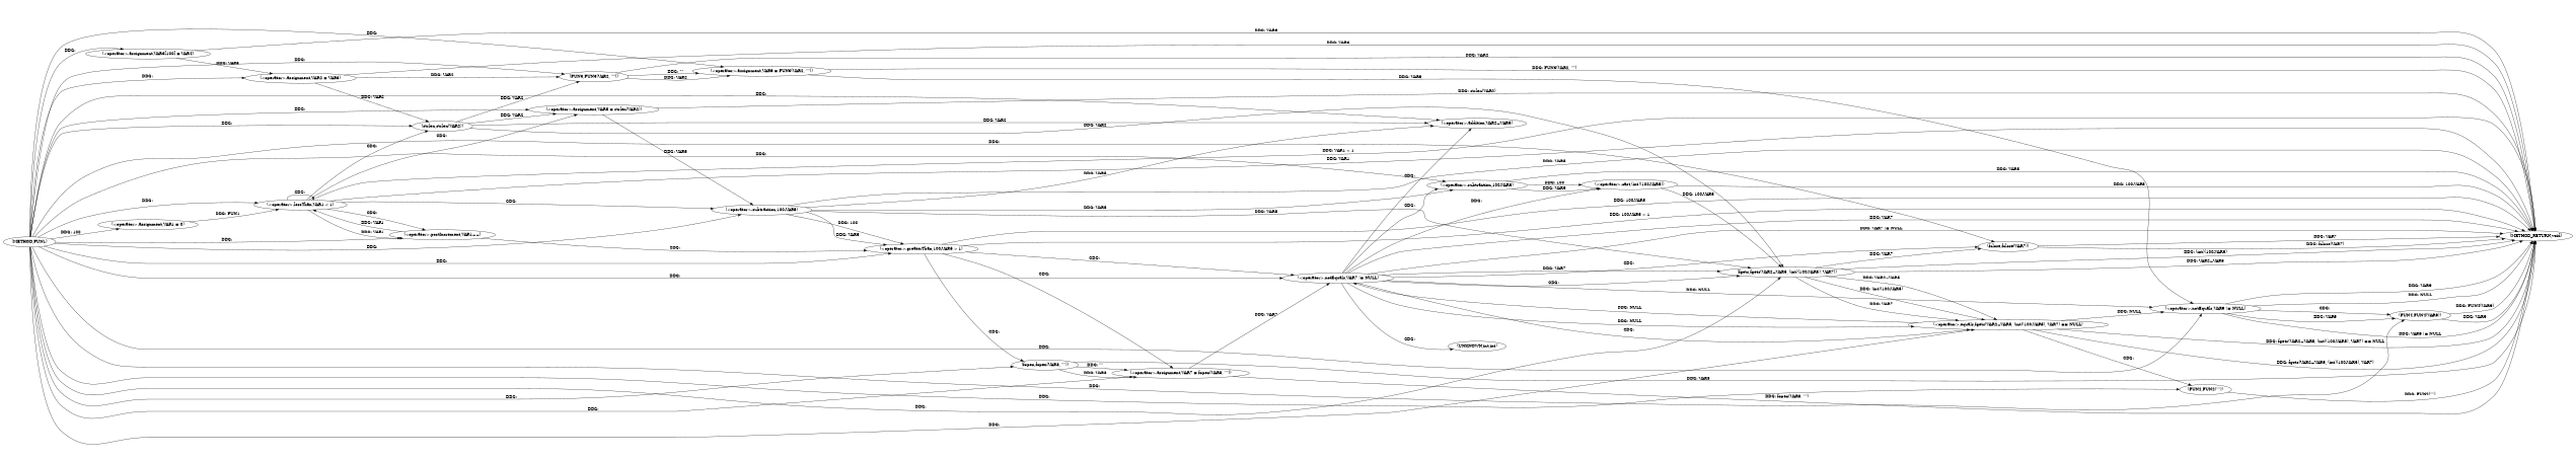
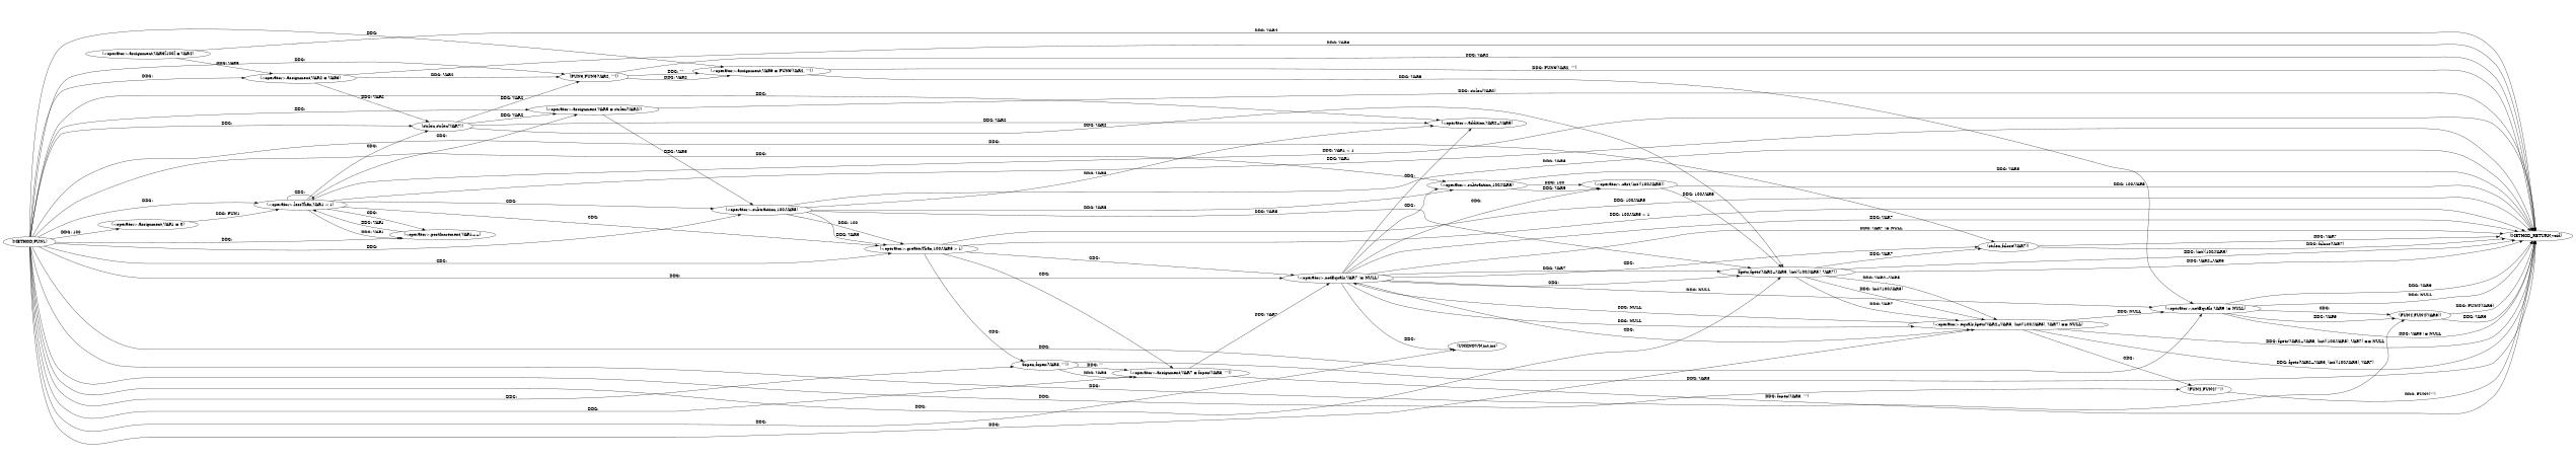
  digraph {
    rankdir=LR
    n1 [label="(METHOD,FUN1)"]
    n2 [label="(<operator>.assignment,VAR3[100] = VAR4)"]
    n3 [label="(<operator>.assignment,VAR2 = VAR3)"]
    n4 [label="(<operator>.assignment,VAR1 = 0)"]
    n5 [label="(<operator>.lessThan,VAR1 < 1)"]
    n6 [label="(<operator>.postIncrement,VAR1++)"]
    n7 [label="(<operator>.assignment,VAR5 = strlen(VAR2))"]
-   n8 [label="(strlen,strlen(VAR2))"]
+   n8 [label="(strlen,strlen(VAR7))"]
    n9 [label="(<operator>.greaterThan,100-VAR5 > 1)"]
    n10 [label="(<operator>.subtraction,100-VAR5)"]
    n11 [label="(<operator>.assignment,VAR7 = fopen(VAR8, \"\"))"]
    n12 [label="(fopen,fopen(VAR8, \"\"))"]
    n13 [label="(<operator>.notEquals,VAR7 != NULL)"]
    n14 [label="(<operator>.equals,fgets(VAR2+VAR5, (int)(100-VAR5), VAR7) == NULL)"]
    n15 [label="(fgets,fgets(VAR2+VAR5, (int)(100-VAR5), VAR7))"]
    n16 [label="(<operator>.addition,VAR2+VAR5)"]
    n17 [label="(<operator>.subtraction,100-VAR5)"]
    n18 [label="(FUN2,FUN2(\"\"))"]
-   n19 [label="(fclose,fclose(VAR7))"]
+   n19 [label="(strlen,fclose(VAR7))"]
    n20 [label="(<operator>.assignment,VAR9 = FUN3(VAR2, \"\"))"]
    n21 [label="(FUN3,FUN3(VAR2, \"\"))"]
    n22 [label="(<operator>.notEquals,VAR9 != NULL)"]
    n23 [label="(FUN4,FUN4(VAR9))"]
    n24 [label="(METHOD_RETURN,void)"]
    n25 [label="(<operator>.cast,(int)(100-VAR5))"]
    n26 [label="(UNKNOWN,int,int)"]
-   n1 -> n2 [label="DDG: "]
+   n1 -> n26 [label="DDG: "]
    n1 -> n3 [label="DDG: "]
    n1 -> n4 [label="DDG: 100"]
    n1 -> n5 [label="DDG: "]
    n1 -> n6 [label="DDG: "]
    n1 -> n7 [label="DDG: "]
    n1 -> n8 [label="DDG: "]
-   n1 -> n9 [label="DDG: "]
+   n1 -> n9 [label="CDG: "]
    n1 -> n10 [label="DDG: "]
    n1 -> n11 [label="DDG: "]
    n1 -> n12 [label="DDG: "]
    n1 -> n13 [label="DDG: "]
    n1 -> n14 [label="DDG: "]
    n1 -> n15 [label="DDG: "]
    n1 -> n16 [label="DDG: "]
    n1 -> n17 [label="DDG: "]
    n1 -> n18 [label="DDG: "]
    n1 -> n19 [label="DDG: "]
    n1 -> n20 [label="DDG: "]
    n1 -> n21 [label="DDG: "]
    n1 -> n22 [label="DDG: "]
    n1 -> n23 [label="DDG: "]
    n2 -> n3 [label="DDG: VAR3"]
-   n2 -> n24 [label="DDG: VAR9"]
+   n2 -> n24 [label="DDG: VAR4"]
    n3 -> n8 [label="DDG: VAR2"]
    n3 -> n21 [label="DDG: VAR2"]
    n3 -> n24 [label="DDG: VAR3"]
    n4 -> n5 [label="DDG: FUN1"]
    n5 -> n5 [label="CDG: "]
    n5 -> n6 [label="DDG: VAR1"]
    n5 -> n6 [label="CDG: "]
    n5 -> n7 [label="CDG: "]
    n5 -> n8 [label="CDG: "]
-   n6 -> n9 [label="CDG: "]
+   n5 -> n9 [label="CDG: "]
    n5 -> n10 [label="CDG: "]
    n5 -> n24 [label="DDG: VAR1 < 1"]
    n5 -> n24 [label="DDG: VAR1"]
    n6 -> n5 [label="DDG: VAR1"]
    n7 -> n10 [label="DDG: VAR5"]
    n7 -> n24 [label="DDG: strlen(VAR2)"]
    n8 -> n7 [label="DDG: VAR2"]
    n8 -> n15 [label="DDG: VAR2"]
    n8 -> n16 [label="DDG: VAR2"]
    n8 -> n21 [label="DDG: VAR2"]
    n9 -> n11 [label="CDG: "]
    n9 -> n12 [label="CDG: "]
    n9 -> n13 [label="CDG: "]
    n9 -> n24 [label="DDG: 100-VAR5"]
    n9 -> n24 [label="DDG: 100-VAR5 > 1"]
    n10 -> n9 [label="DDG: 100"]
    n10 -> n9 [label="DDG: VAR5"]
    n10 -> n15 [label="DDG: VAR5"]
    n10 -> n16 [label="DDG: VAR5"]
    n10 -> n17 [label="DDG: VAR5"]
    n10 -> n24 [label="DDG: VAR5"]
    n11 -> n13 [label="DDG: VAR7"]
    n11 -> n24 [label="DDG: fopen(VAR8, \"\")"]
    n12 -> n11 [label="DDG: VAR8"]
    n12 -> n11 [label="DDG: \"\""]
    n12 -> n24 [label="DDG: VAR8"]
    n13 -> n14 [label="DDG: NULL"]
    n13 -> n14 [label="CDG: "]
    n13 -> n15 [label="DDG: VAR7"]
    n13 -> n15 [label="CDG: "]
    n13 -> n16 [label="CDG: "]
    n13 -> n17 [label="CDG: "]
    n13 -> n19 [label="CDG: "]
    n13 -> n22 [label="DDG: NULL"]
    n13 -> n24 [label="DDG: VAR7"]
    n13 -> n24 [label="DDG: VAR7 != NULL"]
-   n13 -> n25 [label="DDG: "]
-   n13 -> n26 [label="CDG: "]
+   n13 -> n25 [label="CDG: "]
+   n13 -> n26 [label="DDG: "]
    n14 -> n13 [label="DDG: NULL"]
    n14 -> n18 [label="CDG: "]
    n14 -> n22 [label="DDG: NULL"]
    n14 -> n24 [label="DDG: fgets(VAR2+VAR5, (int)(100-VAR5), VAR7) == NULL"]
    n14 -> n24 [label="DDG: fgets(VAR2+VAR5, (int)(100-VAR5), VAR7)"]
    n15 -> n14 [label="DDG: VAR2+VAR5"]
    n15 -> n14 [label="DDG: (int)(100-VAR5)"]
    n15 -> n14 [label="DDG: VAR7"]
    n15 -> n19 [label="DDG: VAR7"]
    n15 -> n24 [label="DDG: (int)(100-VAR5)"]
    n15 -> n24 [label="DDG: VAR2+VAR5"]
    n17 -> n24 [label="DDG: VAR5"]
    n17 -> n25 [label="DDG: 100"]
    n17 -> n25 [label="DDG: VAR5"]
    n18 -> n24 [label="DDG: FUN2(\"\")"]
    n19 -> n24 [label="DDG: VAR7"]
    n19 -> n24 [label="DDG: fclose(VAR7)"]
    n20 -> n22 [label="DDG: VAR9"]
    n20 -> n24 [label="DDG: FUN3(VAR2, \"\")"]
    n21 -> n20 [label="DDG: VAR2"]
    n21 -> n20 [label="DDG: \"\""]
    n21 -> n24 [label="DDG: VAR2"]
    n22 -> n23 [label="DDG: VAR9"]
    n22 -> n23 [label="CDG: "]
    n22 -> n24 [label="DDG: VAR9 != NULL"]
    n22 -> n24 [label="DDG: VAR9"]
    n22 -> n24 [label="DDG: NULL"]
    n23 -> n24 [label="DDG: VAR9"]
    n23 -> n24 [label="DDG: FUN4(VAR9)"]
    n25 -> n15 [label="DDG: 100-VAR5"]
    n25 -> n24 [label="DDG: 100-VAR5"]
  }
